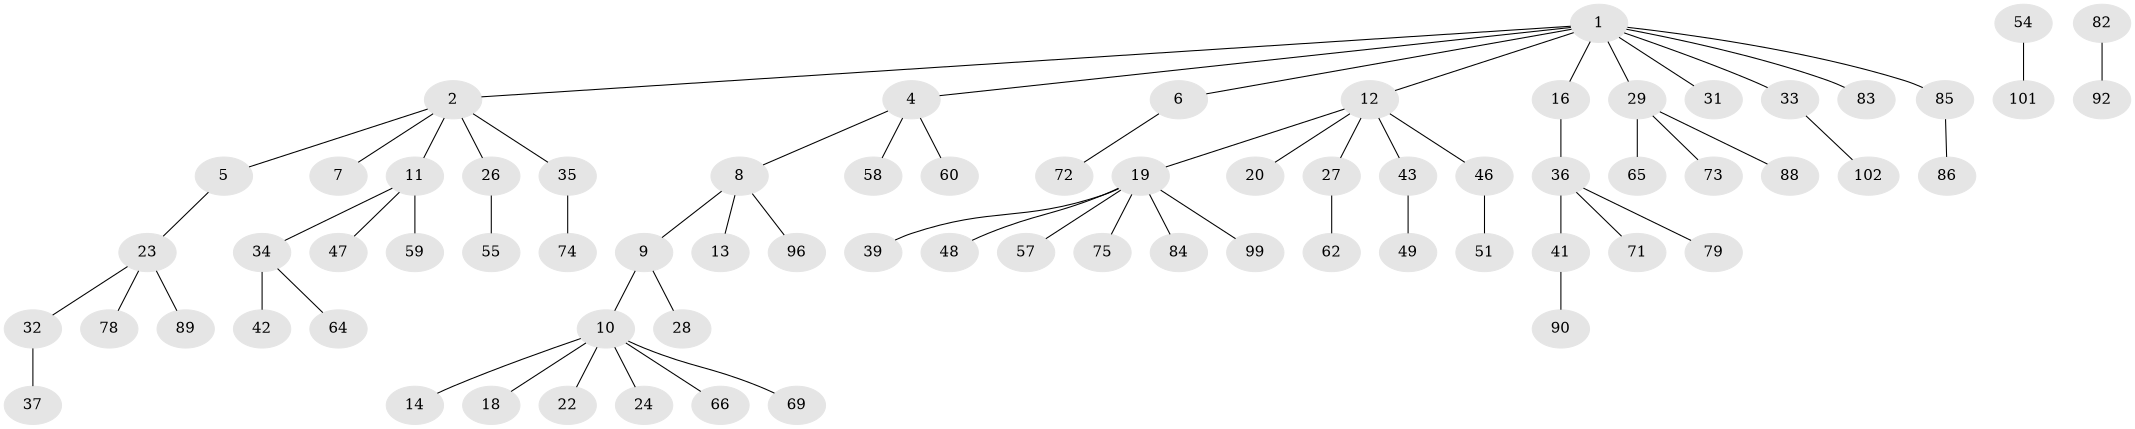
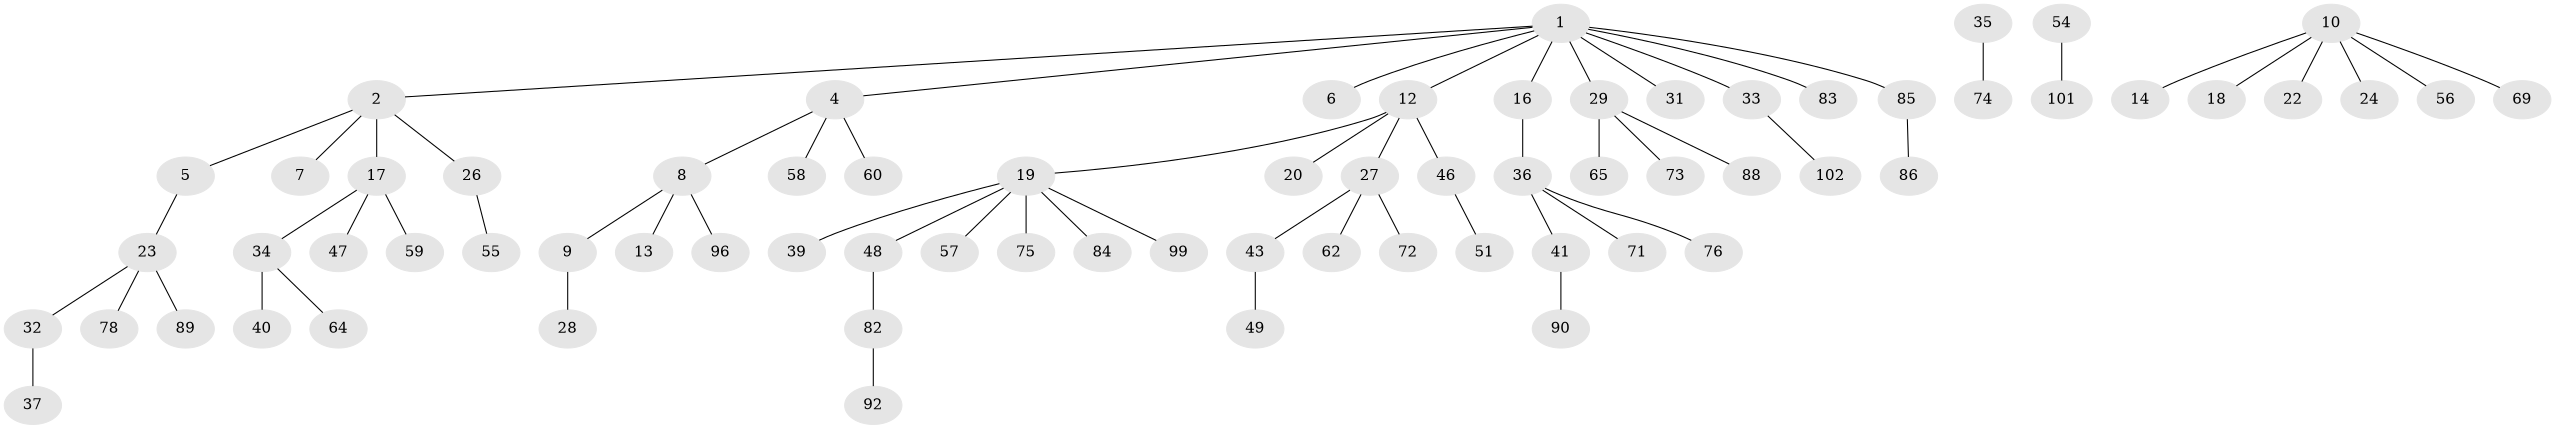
  graph {
    node [color=gray90 style=filled]
    1 [super="+3"]
    2 [super="+80"]
    4 [super="+67"]
    6
    12 [super="+17"]
    16 [super="+30"]
    29 [super="+61"]
    31
    33 [super="+77"]
    83
    85
    5
    7 [super="+38"]
-   11
+   11 [label=17]
    26
    35
    8
    58
    60
    19 [super="+21"]
    20 [super="+97"]
    27 [super="+70"]
    43 [super="+76"]
    46
    36 [super="+94"]
    65
    73
    88
    102
    54 [super="+63"]
    101
    86 [super="+100"]
    23 [super="+25"]
    34 [super="+53"]
    47
    59 [super="+66"]
    55 [super="+91"]
    74
    9
    13
    96
    32
    78
    89
    10 [super="+15"]
    28 [super="+50"]
    14
    18 [super="+98"]
    22 [super="+52"]
    24 [super="+93"]
-   56 [label=66]
+   56
    69
-   42
+   42 [label=40]
    64
    39 [super="+45"]
    48 [super="+68"]
    57
    75
    84
    99
    62
    72
    n63 [label=49]
    51
    41 [super="+81"]
    71
-   79 [super="+103"]
+   79 [super="+103" label=76]
    82 [super="+87"]
    37 [super="+49"]
    90 [super="+95"]
    92
    1 -- 2
    1 -- 4
    1 -- 6
    1 -- 12
    1 -- 16
    1 -- 29
    1 -- 31
    1 -- 33
    1 -- 83
    1 -- 85
    2 -- 5
    2 -- 7
    2 -- 11
    2 -- 26
-   2 -- 35
    4 -- 8
    4 -- 58
    4 -- 60
    12 -- 19
    12 -- 20
    12 -- 27
-   12 -- 43
+   27 -- 43
    12 -- 46
    16 -- 36
    29 -- 65
    29 -- 73
    29 -- 88
    33 -- 102
    85 -- 86
    5 -- 23
    11 -- 34
    11 -- 47
    11 -- 59
    26 -- 55
    35 -- 74
    8 -- 9
    8 -- 13
    8 -- 96
    19 -- 39
    19 -- 48
    19 -- 57
    19 -- 75
    19 -- 84
    19 -- 99
    27 -- 62
-   6 -- 72
+   27 -- 72
    43 -- n63
    46 -- 51
    36 -- 41
    36 -- 71
    36 -- 79
    54 -- 101
    23 -- 32
    23 -- 78
    23 -- 89
    34 -- 42
    34 -- 64
-   9 -- 10
    9 -- 28
    32 -- 37
    10 -- 14
    10 -- 18
    10 -- 22
    10 -- 24
    10 -- 56
    10 -- 69
+   48 -- 82
    41 -- 90
    82 -- 92
  }
